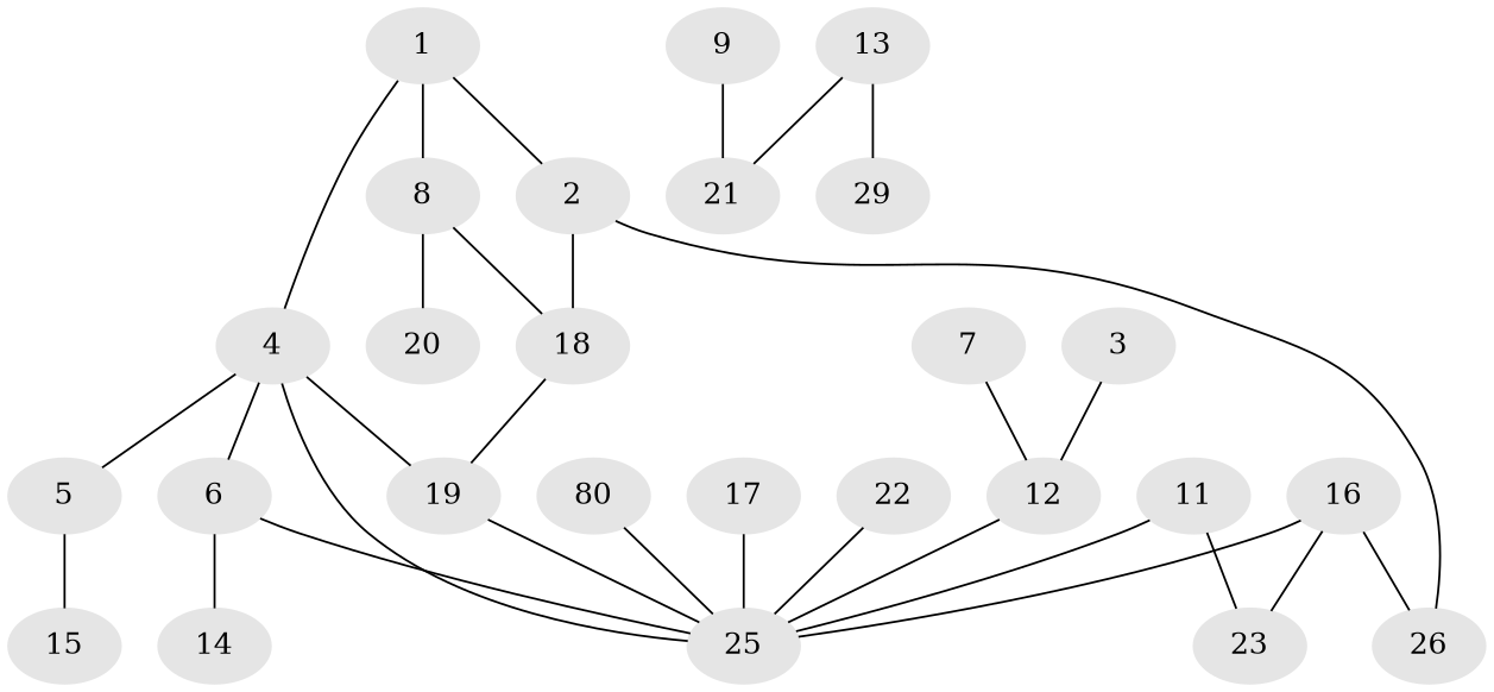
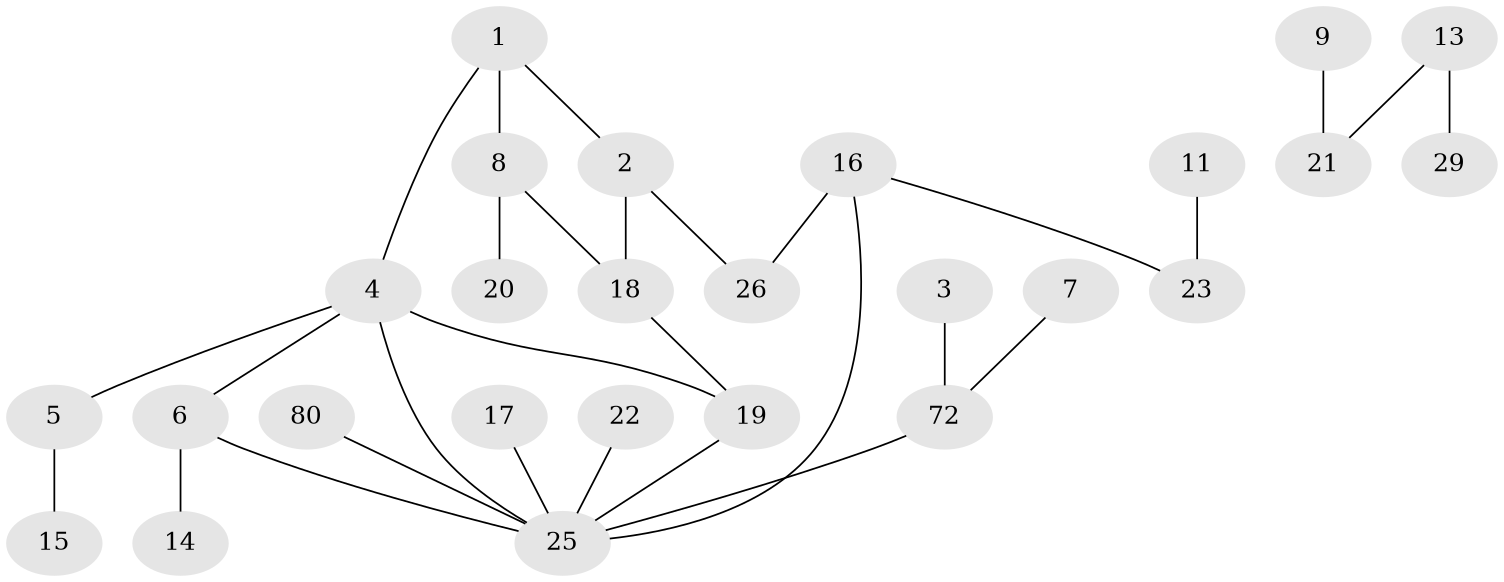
  graph {
    node [color=gray90 style=filled]
    edge [weight=1.0]
    1
    2
    4
    8
    18
    26
    5
    6
    19
    25
    20
    3
-   12
+   12 [label=72]
    15
    14
    7
    9
    21
    n19 [label=80]
    11
    23
    13
    n23 [label=29]
    16
    17
    22
    1 -- 2
    1 -- 4
    1 -- 8
    2 -- 18
    2 -- 26
    4 -- 5
    4 -- 6
    4 -- 19
    4 -- 25
    8 -- 18
    8 -- 20
    18 -- 19
    5 -- 15
    6 -- 25
    6 -- 14
    19 -- 25
    3 -- 12
    12 -- 25
    7 -- 12
    9 -- 21
    n19 -- 25
-   11 -- 25
    11 -- 23
    13 -- 21
    13 -- n23
    16 -- 26
    16 -- 25
    16 -- 23
    17 -- 25
    22 -- 25
  }
